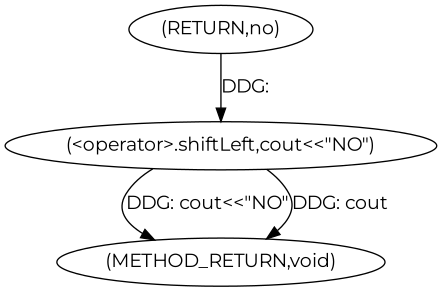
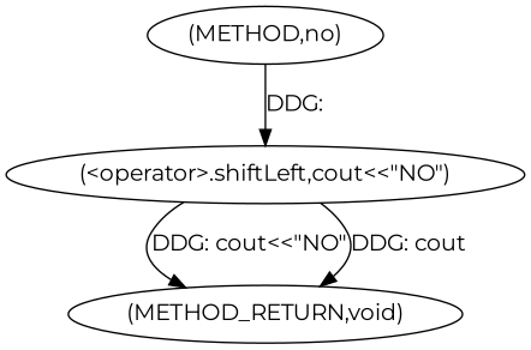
  digraph {
    fontname=Montserrat
    node [fontname=Montserrat]
    edge [fontname=Montserrat]
-   n1 [label="(RETURN,no)"]
+   n1 [label="(METHOD,no)"]
    n2 [label="(<operator>.shiftLeft,cout<<\"NO\")"]
    n3 [label="(METHOD_RETURN,void)"]
    n1 -> n2 [label="DDG: "]
    n2 -> n3 [label="DDG: cout<<\"NO\""]
    n2 -> n3 [label="DDG: cout"]
  }
